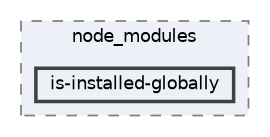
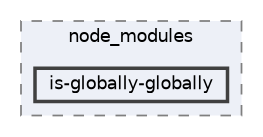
  digraph {
    compound=true
-   n1 [color=grey25 fillcolor="#edf0f7" fontname=Helvetica fontsize=10 height=0.2 label="is-installed-globally" shape=box style="filled,bold" width=0.4]
+   n1 [color=grey25 fillcolor="#edf0f7" fontname=Helvetica fontsize=10 height=0.2 label="is-globally-globally" shape=box style="filled,bold" width=0.4]
    subgraph cluster_1 {
      bgcolor="#edf0f7"
      fontname=Helvetica
      fontsize=10
      label=node_modules
      pencolor=grey50
      style="filled,dashed"
      n1
    }
  }
